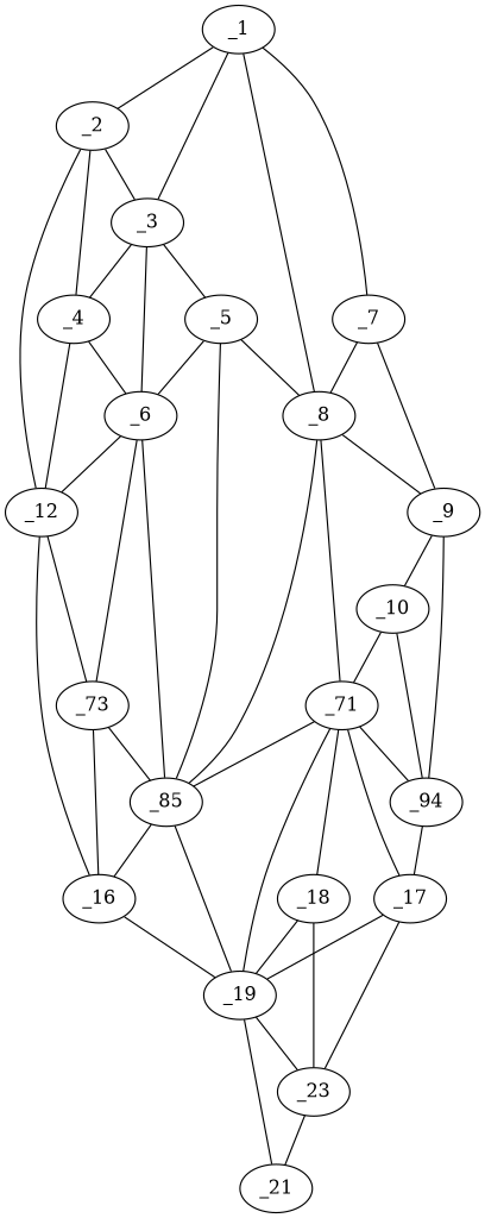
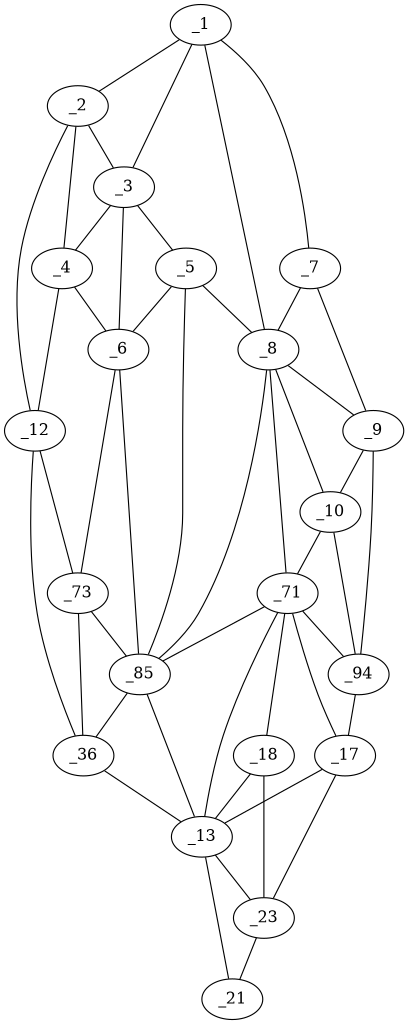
  graph {
    node [y=41]
    edge [valence=2]
    _1 [x=20]
    _2 [x=31 y=29]
    _7 [x=54 y=97]
    _3 [x=39]
    _8 [x=58 y=79]
    _4 [x=42 y=32]
    _12 [x=83 y=28]
    _9 [x=61 y=99]
    _5 [x=47 y=52]
    _6 [x=49 y=42]
    n11 [label=_85 x=90 y=48]
    _10 [x=74 y=98]
    n13 [label=_71 x=82 y=94]
    n14 [label=_73 x=86 y=38]
-   _16 [x=95]
+   _16 [x=95 label=_36]
    n16 [label=_94 x=89 y=101]
-   _19 [x=116 y=71]
+   _19 [x=116 y=71 label=_13]
    _17 [x=96 y=100]
    _18 [x=106 y=94]
    n20 [label=_23 x=120 y=92]
    _21 [x=126 y=89]
    _1 -- _2 [valence=1]
    _1 -- _7
    _1 -- _3
    _1 -- _8
    _2 -- _3
    _2 -- _4
    _2 -- _12 [valence=1]
    _7 -- _8
    _7 -- _9 [valence=1]
    _3 -- _4
    _3 -- _5 [valence=1]
    _3 -- _6
    _8 -- _9 [valence=1]
    _8 -- n11 [valence=1]
+   _8 -- _10
    _8 -- n13 [valence=1]
    _4 -- _12
    _4 -- _6
    _12 -- n14
    _12 -- _16 [valence=1]
    _9 -- _10
    _9 -- n16 [valence=1]
    _5 -- _8
    _5 -- _6
    _5 -- n11 [valence=1]
-   _6 -- _12 [valence=1]
    _6 -- n11
    _6 -- n14 [valence=1]
    n11 -- _16
    n11 -- _19 [valence=1]
    _10 -- n13
    _10 -- n16
    n13 -- n11
    n13 -- n16 [valence=1]
    n13 -- _19
    n13 -- _17
    n13 -- _18 [valence=1]
    n14 -- n11
    n14 -- _16 [valence=1]
    _16 -- _19 [valence=1]
    n16 -- _17 [valence=1]
    _19 -- n20 [valence=1]
    _19 -- _21 [valence=1]
    _17 -- _19
    _17 -- n20 [valence=1]
    _18 -- _19
    _18 -- n20 [valence=1]
    n20 -- _21 [valence=1]
  }
